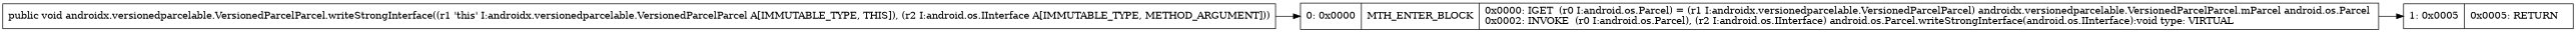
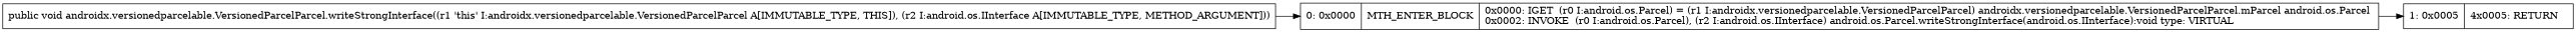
  digraph {
    rankdir=LR
    node [shape=record]
    n1 [label="{0\:\ 0x0000|MTH_ENTER_BLOCK\l|0x0000: IGET  (r0 I:android.os.Parcel) = (r1 I:androidx.versionedparcelable.VersionedParcelParcel) androidx.versionedparcelable.VersionedParcelParcel.mParcel android.os.Parcel \l0x0002: INVOKE  (r0 I:android.os.Parcel), (r2 I:android.os.IInterface) android.os.Parcel.writeStrongInterface(android.os.IInterface):void type: VIRTUAL \l}"]
-   n2 [label="{1\:\ 0x0005|0x0005: RETURN   \l}"]
+   n2 [label="{1\:\ 0x0005|4x0005: RETURN   \l}"]
    n3 [label="{public void androidx.versionedparcelable.VersionedParcelParcel.writeStrongInterface((r1 'this' I:androidx.versionedparcelable.VersionedParcelParcel A[IMMUTABLE_TYPE, THIS]), (r2 I:android.os.IInterface A[IMMUTABLE_TYPE, METHOD_ARGUMENT])) }"]
    n1 -> n2
    n3 -> n1
  }
